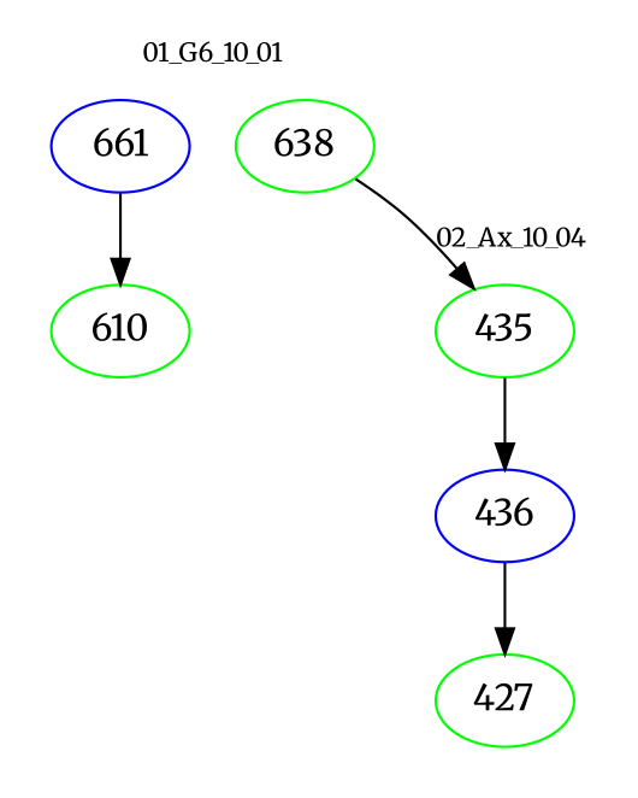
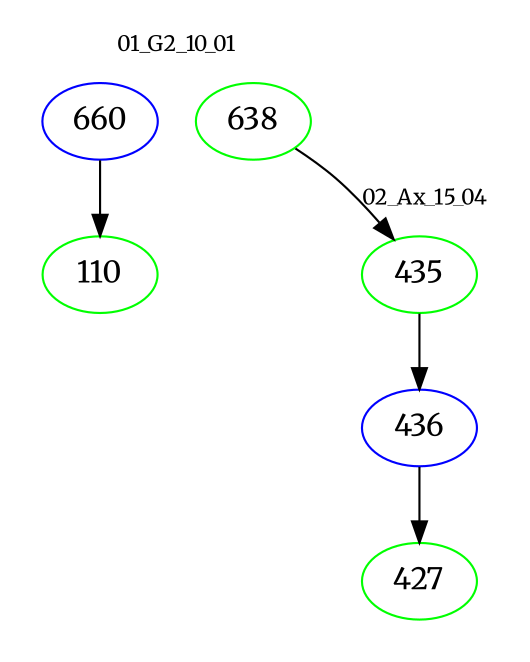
  digraph {
    fontname=Merriweather
    node [color=green fontname=Merriweather]
    edge [color=black fontname=Merriweather]
    n1 [label=435]
    n2 [color=blue label=436]
    n3 [label=427]
    n4 [label=638]
-   n5 [color=blue label=661]
-   n6 [label=610]
+   n5 [color=blue label=660]
+   n6 [label=110]
    subgraph cluster_1 {
      color=white
      fontsize=10
-     label="02_Ax_10_04"
+     label="02_Ax_15_04"
      n1
      n2
      n3
    }
    subgraph cluster_2 {
      color=white
      fontsize=10
-     label="01_G6_10_01"
+     label="01_G2_10_01"
      n4
      n5
      n6
    }
    n1 -> n2
    n2 -> n3
    n4 -> n1
    n5 -> n6
  }
